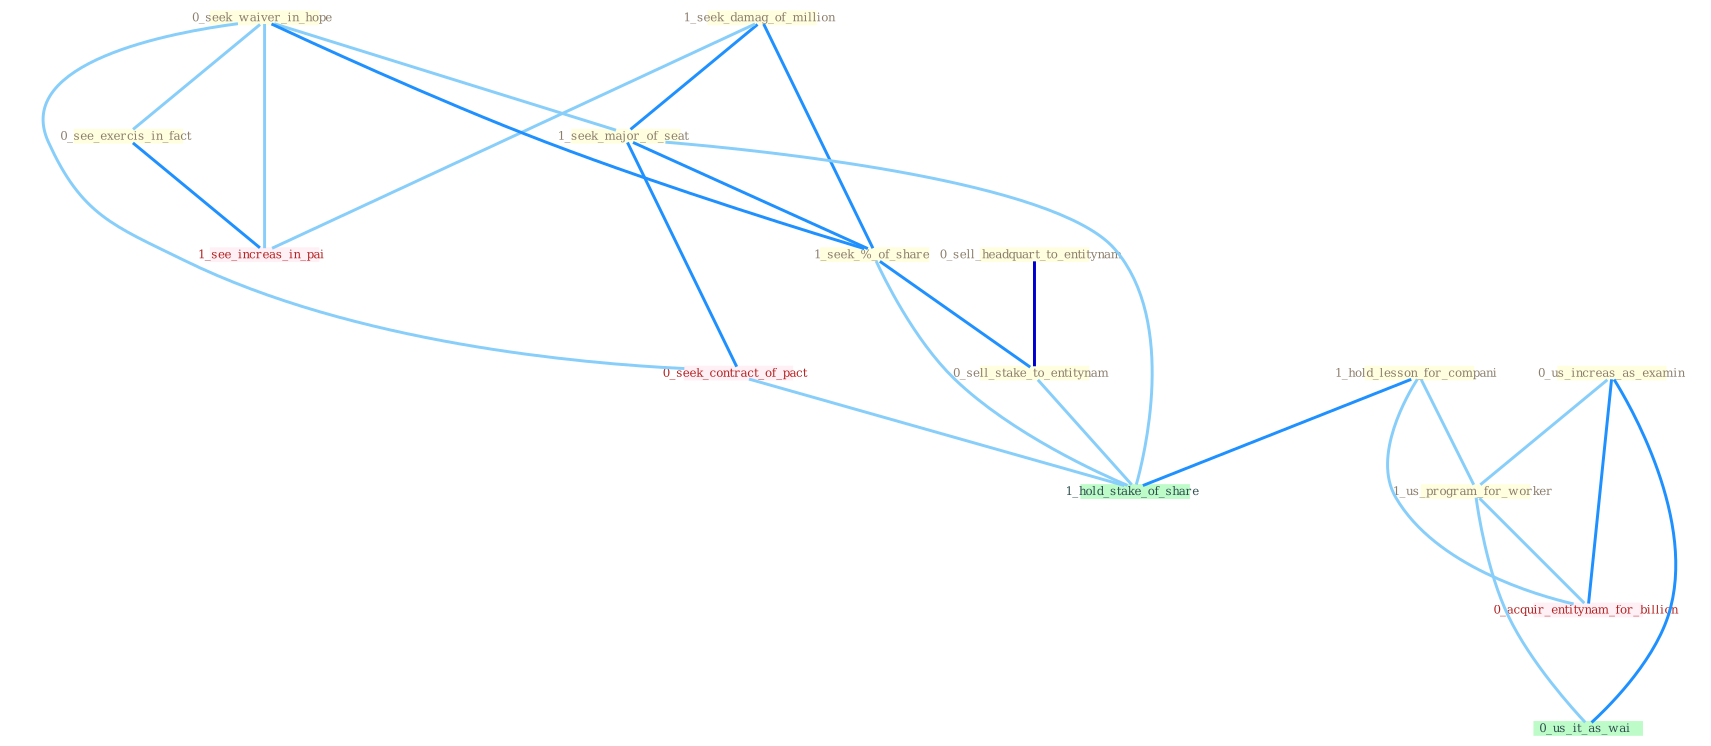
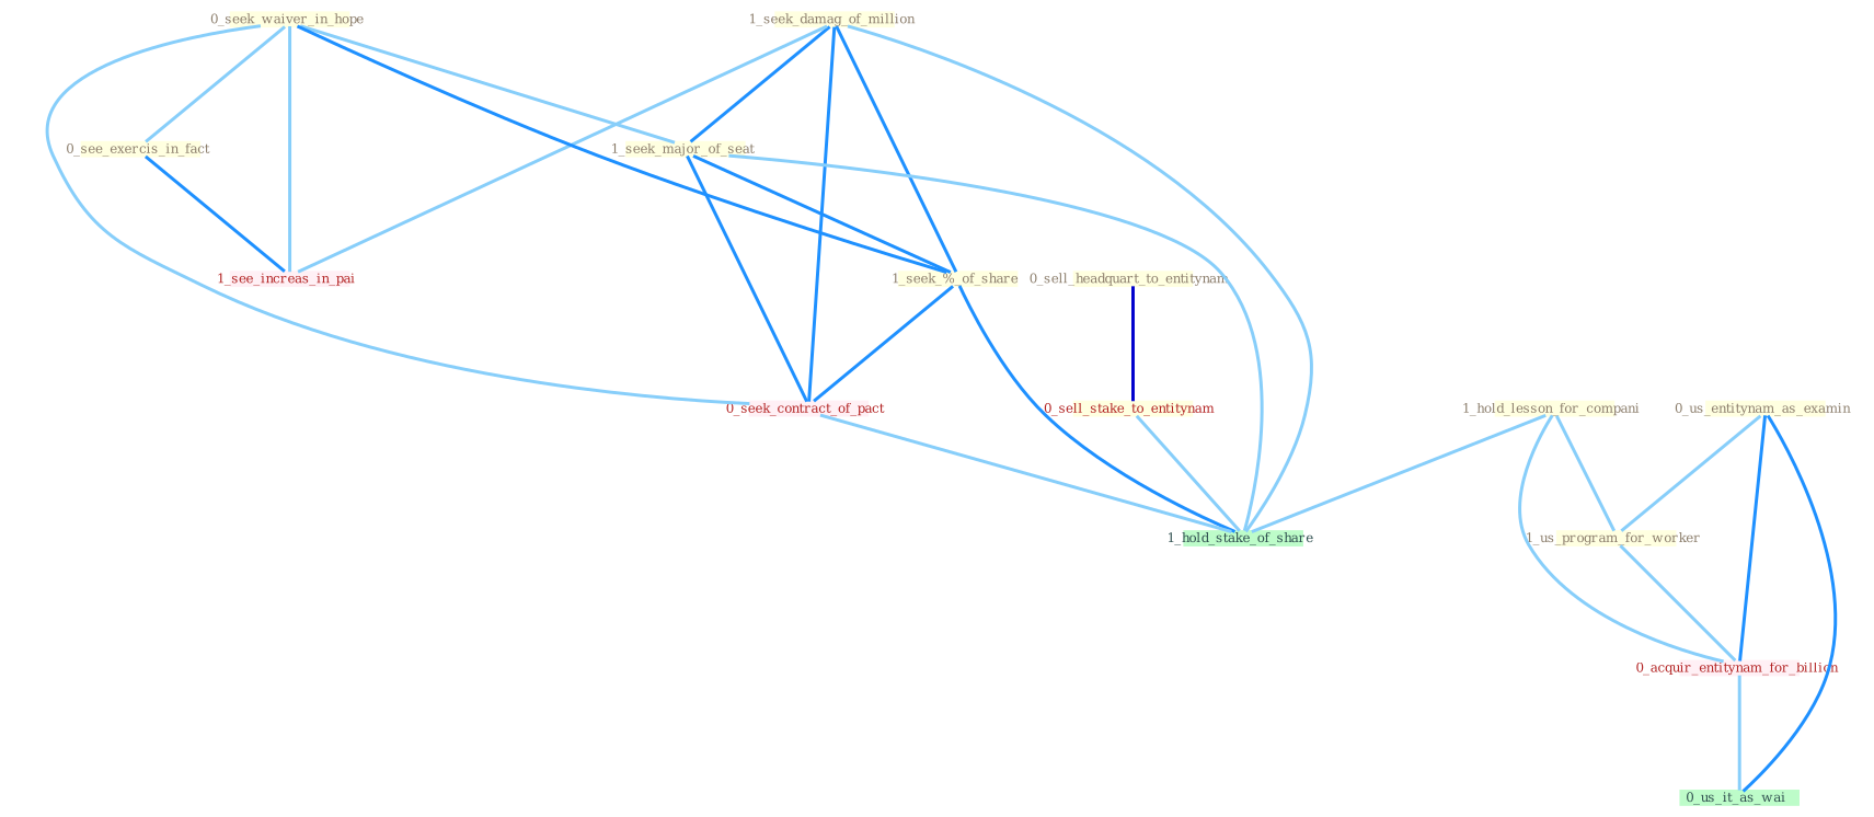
  graph {
    node [color="#ffffe0" fixedsize=true fontcolor="#8b7d6b" fontsize=4 shape=polygon style=filled]
    edge [color="#87cefa" w=1]
    "1_seek_damag_of_million " [height=.06 width=.5]
    "0_seek_waiver_in_hope " [height=.06 width=.5]
    "1_hold_lesson_for_compani " [height=.06 width=.5]
    "0_sell_headquart_to_entitynam " [height=.06 width=.5]
    "0_see_exercis_in_fact " [height=.06 width=.5]
    "1_seek_major_of_seat " [height=.06 width=.5]
-   "0_us_entitynam_as_examin " [height=.06 width=.5 label="0_us_increas_as_examin"]
+   "0_us_entitynam_as_examin " [height=.06 width=.5]
    "1_us_program_for_worker " [height=.06 width=.5]
    "1_seek_%_of_share " [height=.06 width=.5]
-   "0_sell_stake_to_entitynam " [height=.06 width=.5]
+   "0_sell_stake_to_entitynam " [fontcolor="#b22222" height=.06 width=.5]
    "0_seek_contract_of_pact " [color="#fff0f5" fontcolor="#b22222" height=.06 width=.5]
    "0_acquir_entitynam_for_billion " [color="#fff0f5" fontcolor="#b22222" height=.06 width=.5]
    "1_see_increas_in_pai " [color="#fff0f5" fontcolor="#b22222" height=.06 width=.5]
    "1_hold_stake_of_share " [color="#BDFCC9" fontcolor="#2f4f4f" height=.06 width=.5]
    "0_us_it_as_wai " [color="#BDFCC9" fontcolor="#2f4f4f" height=.06 width=.5]
    subgraph sub_1 {
      "1_seek_damag_of_million "
      "0_seek_waiver_in_hope "
      "1_hold_lesson_for_compani "
      "0_sell_headquart_to_entitynam "
      "0_see_exercis_in_fact "
      "1_seek_major_of_seat "
      "0_us_entitynam_as_examin "
      "1_us_program_for_worker "
      "1_seek_%_of_share "
      "0_sell_stake_to_entitynam "
    }
    subgraph sub_2 {
      "0_seek_contract_of_pact "
      "0_acquir_entitynam_for_billion "
      "1_see_increas_in_pai "
    }
    "1_seek_damag_of_million " -- "1_seek_major_of_seat " [color="#1e90ff" w=2]
    "1_seek_damag_of_million " -- "1_seek_%_of_share " [color="#1e90ff" w=2]
+   "1_seek_damag_of_million " -- "0_seek_contract_of_pact " [color="#1e90ff" w=2]
    "1_seek_damag_of_million " -- "1_see_increas_in_pai "
+   "1_seek_damag_of_million " -- "1_hold_stake_of_share "
    "0_seek_waiver_in_hope " -- "0_see_exercis_in_fact "
    "0_seek_waiver_in_hope " -- "1_seek_major_of_seat "
    "0_seek_waiver_in_hope " -- "1_seek_%_of_share " [color="#1e90ff"]
    "0_seek_waiver_in_hope " -- "0_seek_contract_of_pact "
    "0_seek_waiver_in_hope " -- "1_see_increas_in_pai "
    "1_hold_lesson_for_compani " -- "1_us_program_for_worker "
    "1_hold_lesson_for_compani " -- "0_acquir_entitynam_for_billion "
-   "1_hold_lesson_for_compani " -- "1_hold_stake_of_share " [color="#1e90ff"]
+   "1_hold_lesson_for_compani " -- "1_hold_stake_of_share "
    "0_sell_headquart_to_entitynam " -- "0_sell_stake_to_entitynam " [color="#0000cd" w=3]
    "0_see_exercis_in_fact " -- "1_see_increas_in_pai " [color="#1e90ff" w=2]
    "1_seek_major_of_seat " -- "1_seek_%_of_share " [color="#1e90ff" w=2]
    "1_seek_major_of_seat " -- "0_seek_contract_of_pact " [color="#1e90ff" w=2]
    "1_seek_major_of_seat " -- "1_hold_stake_of_share "
    "0_us_entitynam_as_examin " -- "1_us_program_for_worker "
    "0_us_entitynam_as_examin " -- "0_acquir_entitynam_for_billion " [color="#1e90ff"]
    "0_us_entitynam_as_examin " -- "0_us_it_as_wai " [color="#1e90ff" w=2]
    "1_us_program_for_worker " -- "0_acquir_entitynam_for_billion "
-   "1_us_program_for_worker " -- "0_us_it_as_wai "
-   "1_seek_%_of_share " -- "0_sell_stake_to_entitynam " [color="#1e90ff" w=2]
-   "1_seek_%_of_share " -- "1_hold_stake_of_share " [w=2]
+   "0_acquir_entitynam_for_billion " -- "0_us_it_as_wai "
+   "1_seek_%_of_share " -- "0_seek_contract_of_pact " [color="#1e90ff" w=2]
+   "1_seek_%_of_share " -- "1_hold_stake_of_share " [color="#1e90ff" w=2]
    "0_sell_stake_to_entitynam " -- "1_hold_stake_of_share "
    "0_seek_contract_of_pact " -- "1_hold_stake_of_share "
  }
